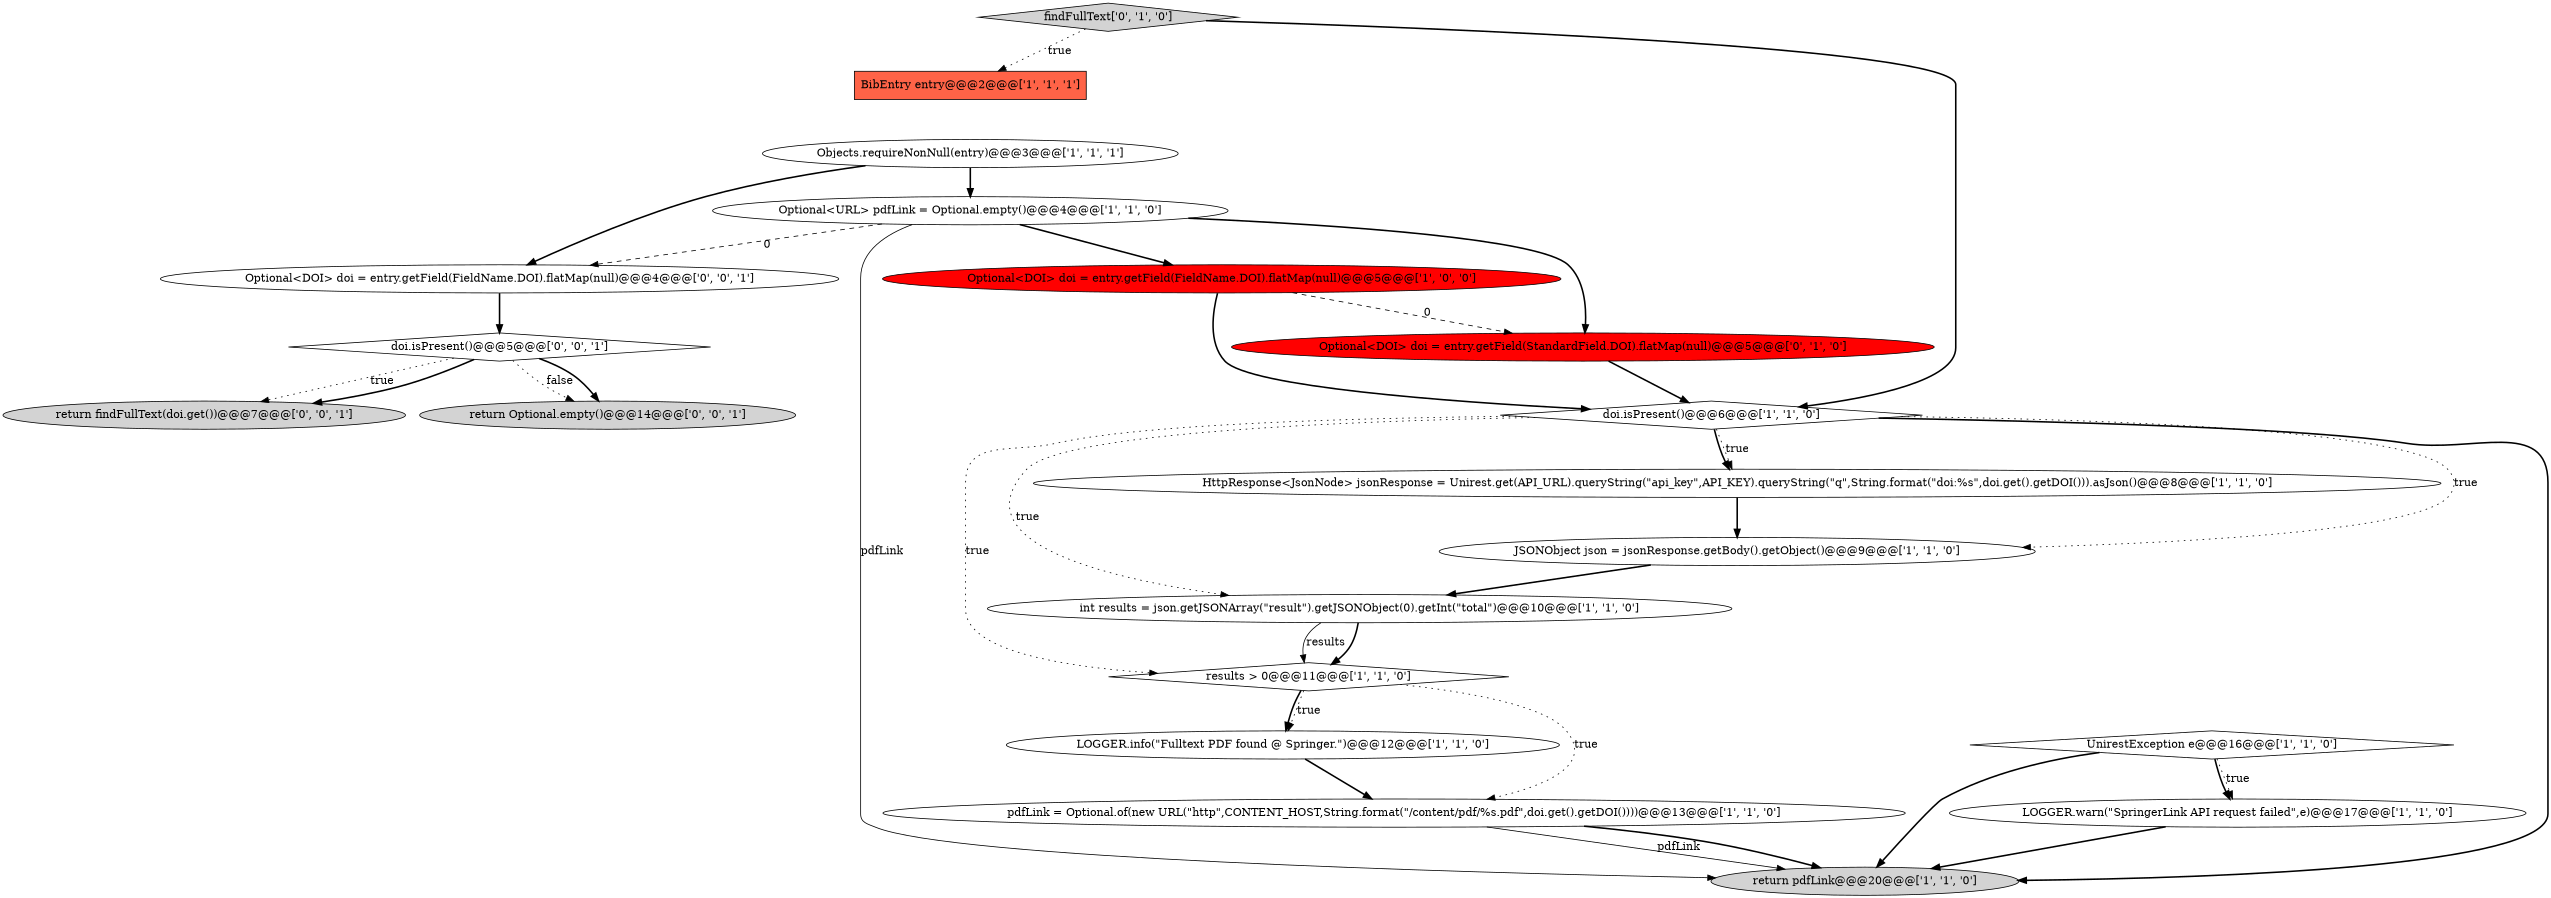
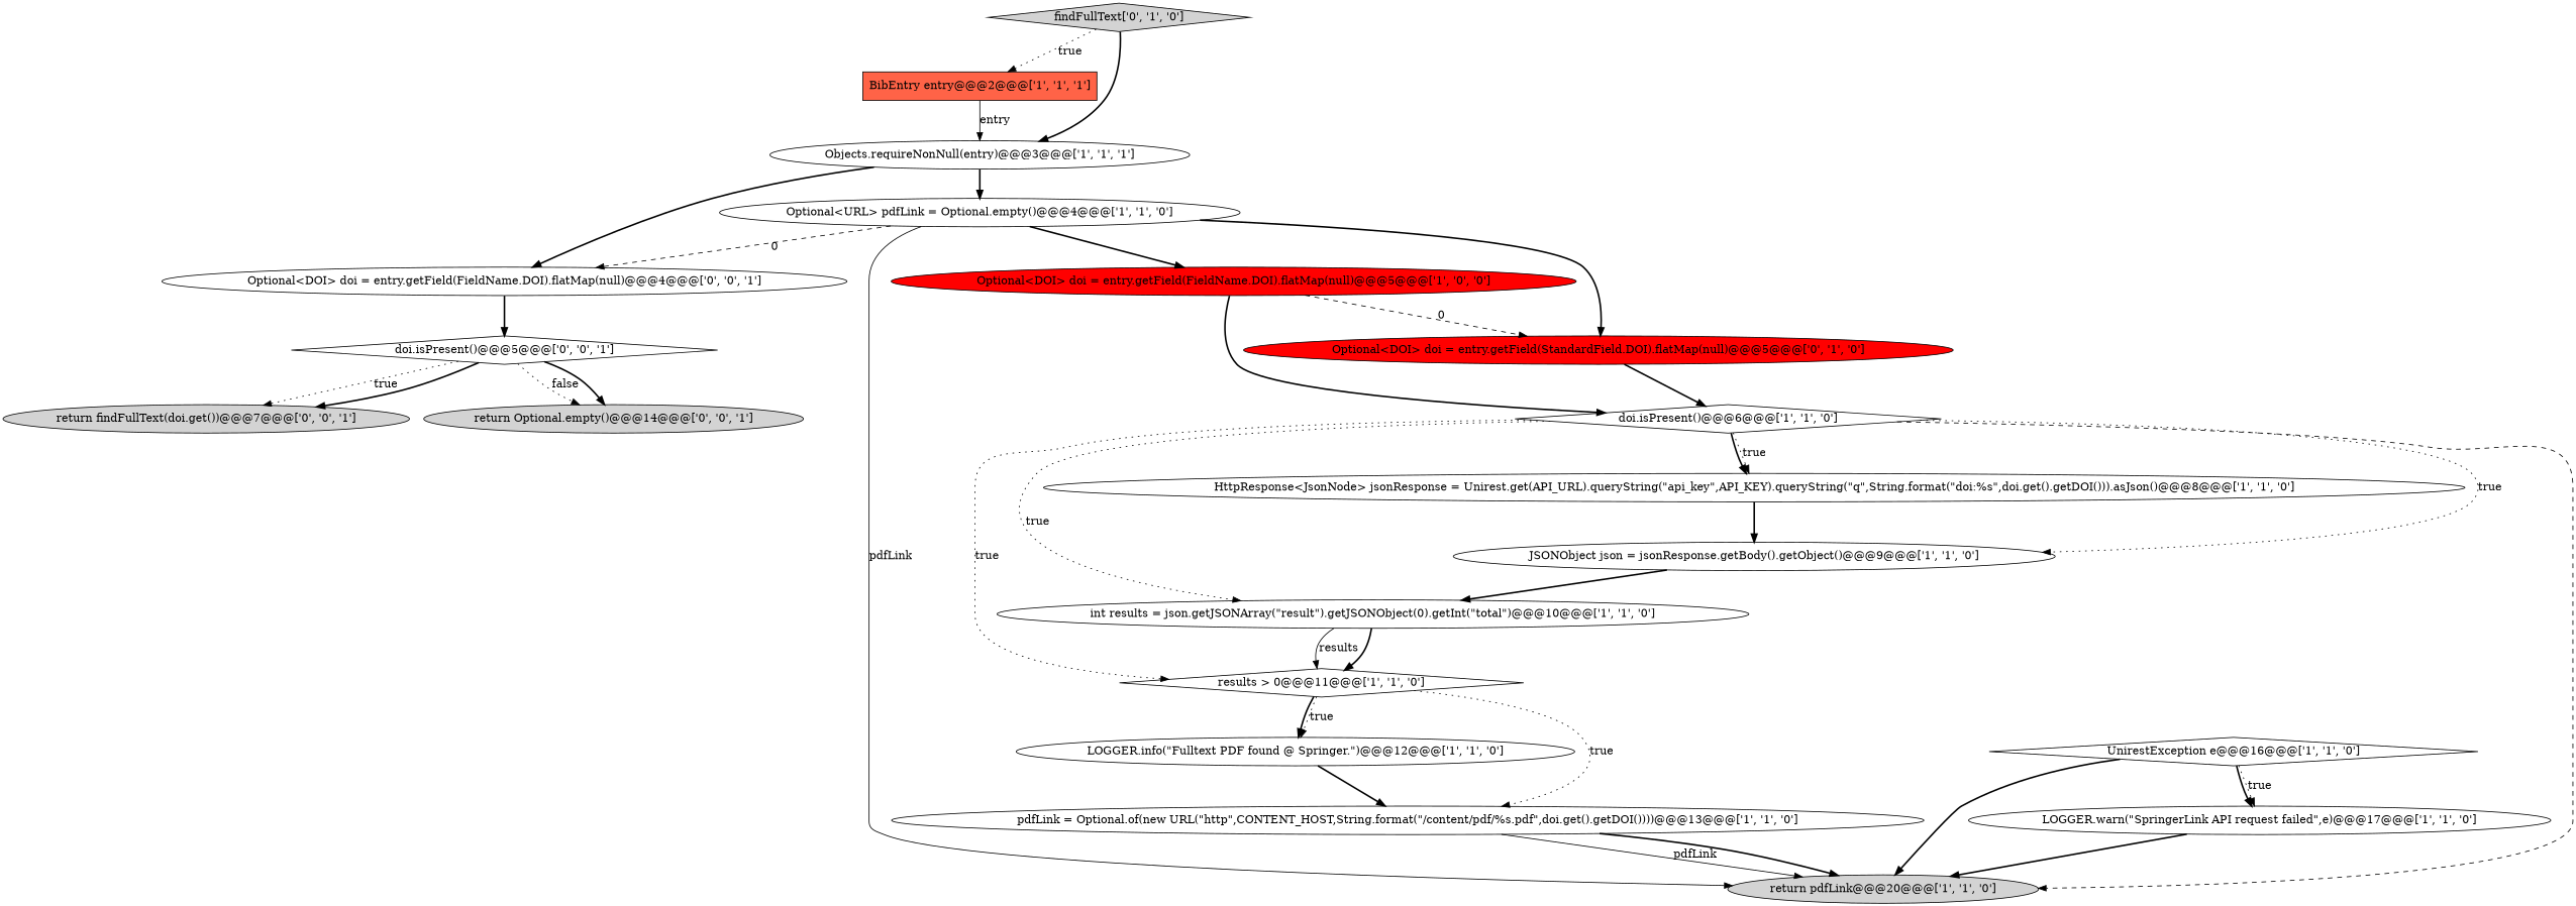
  digraph {
    node [fillcolor=white shape=ellipse style=filled]
    edge [style=bold]
    n1 [fillcolor=lightgray label="return findFullText(doi.get())@@@7@@@['0', '0', '1']"]
    n2 [label="pdfLink = Optional.of(new URL(\"http\",CONTENT_HOST,String.format(\"/content/pdf/%s.pdf\",doi.get().getDOI())))@@@13@@@['1', '1', '0']"]
    n3 [fillcolor=lightgray label="return pdfLink@@@20@@@['1', '1', '0']"]
    n4 [label="HttpResponse<JsonNode> jsonResponse = Unirest.get(API_URL).queryString(\"api_key\",API_KEY).queryString(\"q\",String.format(\"doi:%s\",doi.get().getDOI())).asJson()@@@8@@@['1', '1', '0']"]
    n5 [label="JSONObject json = jsonResponse.getBody().getObject()@@@9@@@['1', '1', '0']"]
    n6 [label="int results = json.getJSONArray(\"result\").getJSONObject(0).getInt(\"total\")@@@10@@@['1', '1', '0']"]
    n7 [label="doi.isPresent()@@@5@@@['0', '0', '1']" shape=diamond]
    n8 [fillcolor=lightgray label="return Optional.empty()@@@14@@@['0', '0', '1']"]
    n9 [label="LOGGER.info(\"Fulltext PDF found @ Springer.\")@@@12@@@['1', '1', '0']"]
    n10 [fillcolor=lightgray label="findFullText['0', '1', '0']" shape=diamond]
    n11 [fillcolor=tomato label="BibEntry entry@@@2@@@['1', '1', '1']" shape=box]
    n12 [label="Objects.requireNonNull(entry)@@@3@@@['1', '1', '1']"]
    n13 [label="Optional<URL> pdfLink = Optional.empty()@@@4@@@['1', '1', '0']"]
    n14 [label="Optional<DOI> doi = entry.getField(FieldName.DOI).flatMap(null)@@@4@@@['0', '0', '1']"]
    n15 [label="results > 0@@@11@@@['1', '1', '0']" shape=diamond]
    n16 [label="LOGGER.warn(\"SpringerLink API request failed\",e)@@@17@@@['1', '1', '0']"]
    n17 [fillcolor=red label="Optional<DOI> doi = entry.getField(StandardField.DOI).flatMap(null)@@@5@@@['0', '1', '0']"]
    n18 [fillcolor=red label="Optional<DOI> doi = entry.getField(FieldName.DOI).flatMap(null)@@@5@@@['1', '0', '0']"]
    n19 [label="doi.isPresent()@@@6@@@['1', '1', '0']" shape=diamond]
    n20 [label="UnirestException e@@@16@@@['1', '1', '0']" shape=diamond]
    n2 -> n3 [label=pdfLink style=solid]
    n2 -> n3
    n4 -> n5
    n5 -> n6
    n6 -> n15
    n6 -> n15 [label=results style=solid]
    n7 -> n1 [label=true style=dotted]
    n7 -> n1
    n7 -> n8 [label=false style=dotted]
    n7 -> n8
    n9 -> n2
    n10 -> n11 [label=true style=dotted]
-   n10 -> n19
+   n10 -> n12
+   n11 -> n12 [label=entry style=solid]
    n12 -> n13
    n12 -> n14
    n13 -> n3 [label=pdfLink style=solid]
    n13 -> n14 [label=0 style=dashed]
    n13 -> n17
    n13 -> n18
    n14 -> n7
    n15 -> n2 [label=true style=dotted]
    n15 -> n9
    n15 -> n9 [label=true style=dotted]
    n16 -> n3
    n17 -> n19
    n18 -> n17 [label=0 style=dashed]
    n18 -> n19
-   n19 -> n3
+   n19 -> n3 [style=dashed]
    n19 -> n4
    n19 -> n4 [label=true style=dotted]
    n19 -> n5 [label=true style=dotted]
    n19 -> n6 [label=true style=dotted]
    n19 -> n15 [label=true style=dotted]
    n20 -> n3
    n20 -> n16
    n20 -> n16 [label=true style=dotted]
  }
